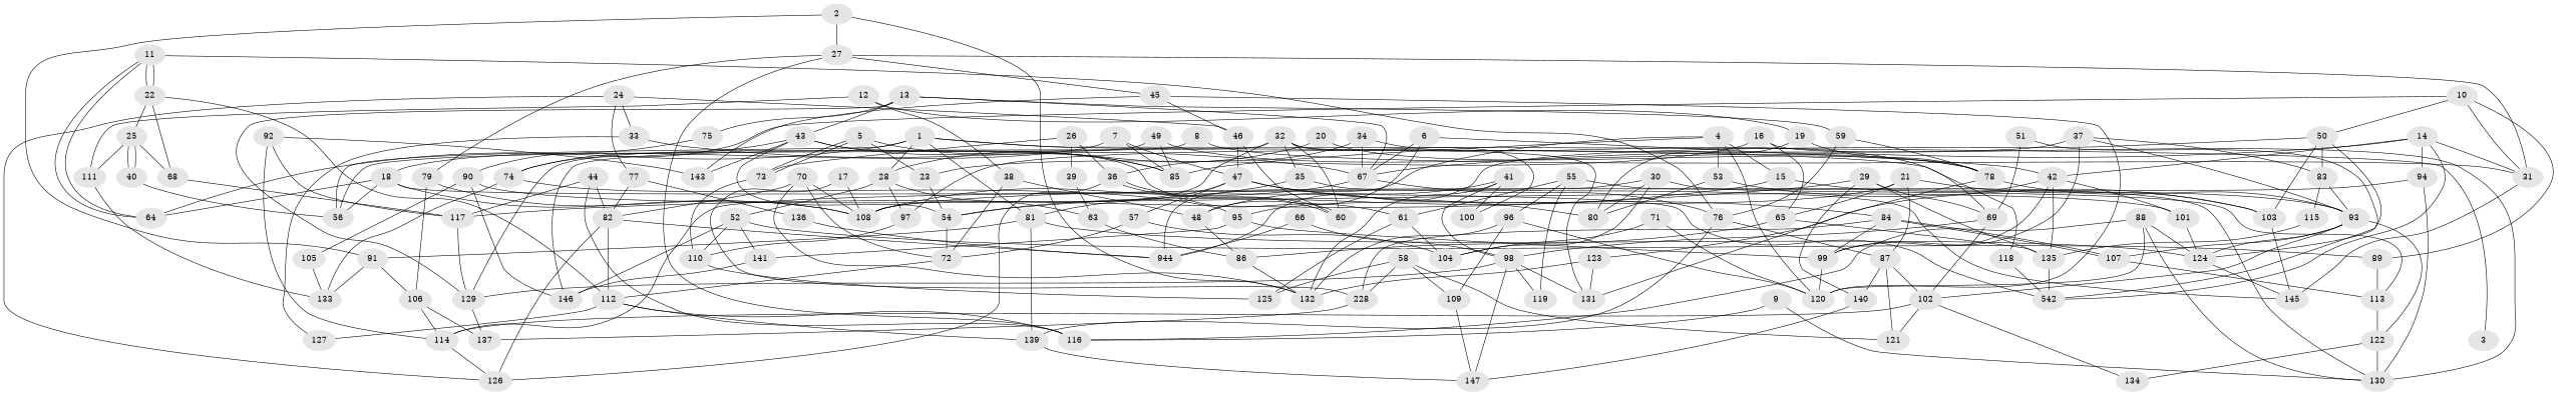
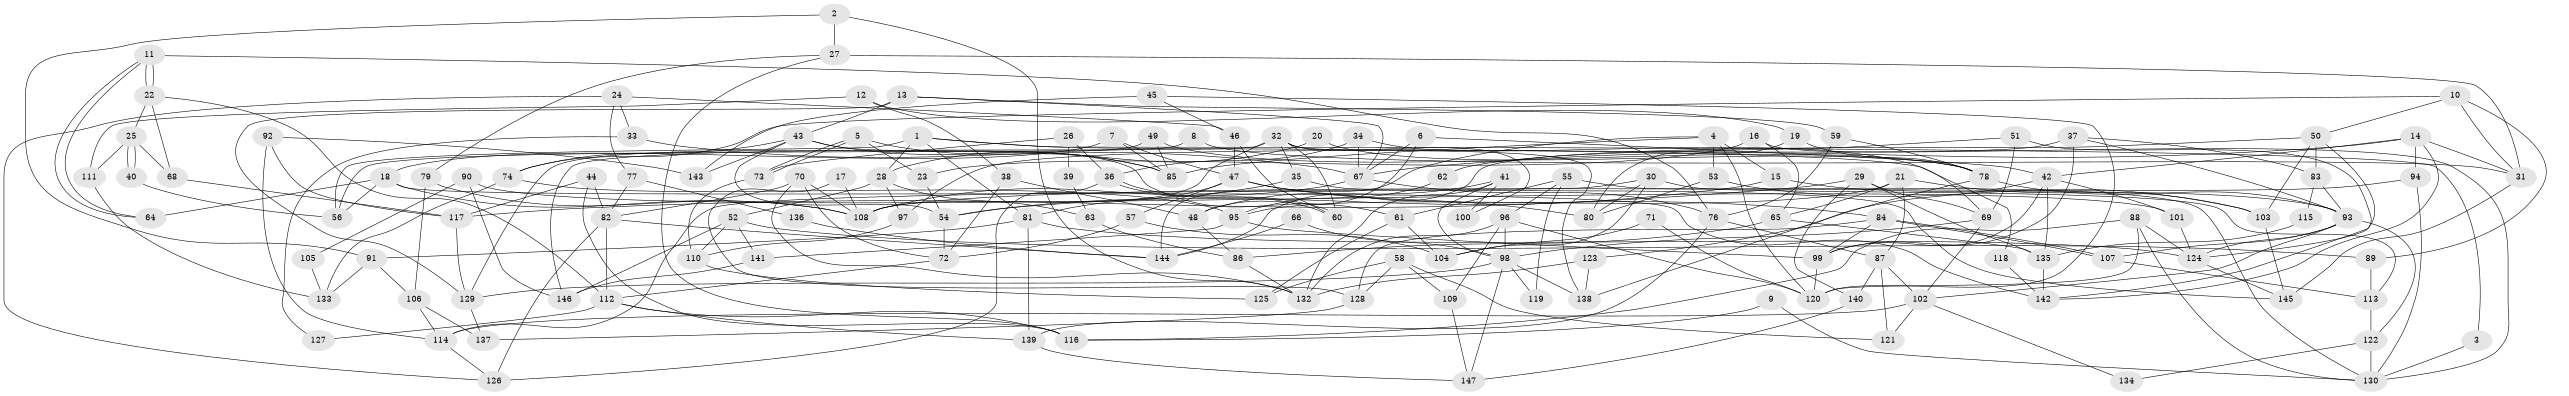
  graph {
    node [color=gray90 style=filled]
    1
    3
    28
    56
    64
    81
    118
    130
    52
    63
    97
    91
    124
    139
-   142 [label=542]
+   142
    2
    27
    132
    31
    116
    45
    79
    133
    106
    4
    15
    53
    85
    120
-   144 [label=944]
+   144
    54
    93
    80
    103
    5
    23
    73
    110
    6
    42
    48
    67
    135
    99
    101
    123
    86
    76
    108
    7
    18
    47
    57
    84
    8
    145
    9
    10
    50
    74
    89
    83
    95
    113
    11
    22
    25
    68
    112
    87
    12
    19
    38
    111
    78
    72
    13
    43
    59
-   75
    129
    61
    143
    90
    137
    14
    94
    102
    107
    122
    16
    65
    17
-   128 [label=228]
-   138 [label=131]
+   128
+   138
    20
    21
    140
    121
    141
    40
    117
    127
    24
    33
    46
    77
    126
    60
    82
    136
    26
    36
    39
    146
    29
    69
    98
    147
    30
    104
    114
    32
    35
    100
    34
    37
    115
    41
    119
    125
    44
    49
    51
+   62
    55
    96
    109
    58
    66
    134
    70
    71
    105
    88
    92
    1 -- 3
    1 -- 28
    1 -- 56
-   1 -- 64
    1 -- 81
    1 -- 118
+   3 -- 130
    28 -- 52
    28 -- 63
    28 -- 97
    81 -- 91
    81 -- 124
    81 -- 139
    118 -- 142
    52 -- 110
    52 -- 89
    52 -- 141
    52 -- 146
    63 -- 86
    97 -- 110
    91 -- 133
    91 -- 106
    124 -- 145
    139 -- 147
    2 -- 91
    2 -- 27
    2 -- 132
    27 -- 31
    27 -- 116
-   27 -- 45
    27 -- 79
    31 -- 145
    45 -- 120
    45 -- 143
    45 -- 46
    79 -- 106
    79 -- 108
    106 -- 137
    106 -- 114
    4 -- 15
    4 -- 53
    4 -- 85
    4 -- 120
    4 -- 144
    15 -- 54
    15 -- 93
    53 -- 80
    53 -- 103
    54 -- 72
    93 -- 124
    93 -- 102
    93 -- 107
    93 -- 122
    103 -- 145
    5 -- 85
    5 -- 23
    5 -- 73
    5 -- 73
    23 -- 54
    73 -- 110
    110 -- 125
    6 -- 42
    6 -- 48
    6 -- 67
    42 -- 135
    42 -- 99
    42 -- 101
    42 -- 123
    48 -- 86
    67 -- 76
    67 -- 108
    135 -- 142
    99 -- 120
    101 -- 124
    123 -- 132
    123 -- 138
    86 -- 132
    76 -- 139
    76 -- 87
    7 -- 85
    7 -- 18
    7 -- 47
    18 -- 56
    18 -- 64
    18 -- 142
    18 -- 108
    47 -- 81
    47 -- 80
    47 -- 57
    47 -- 84
    57 -- 72
    57 -- 104
    84 -- 99
    84 -- 107
    84 -- 107
    84 -- 128
    8 -- 56
    8 -- 31
    9 -- 130
    9 -- 116
    10 -- 31
    10 -- 50
    10 -- 74
    10 -- 89
    50 -- 124
    50 -- 144
    50 -- 103
    50 -- 83
    74 -- 133
    74 -- 95
    89 -- 113
    83 -- 93
    83 -- 115
    95 -- 99
    95 -- 141
    113 -- 122
    11 -- 64
    11 -- 64
    11 -- 76
    11 -- 22
    11 -- 22
    22 -- 25
    22 -- 68
    22 -- 112
    25 -- 68
    25 -- 111
    25 -- 40
    25 -- 40
    68 -- 117
    112 -- 139
    112 -- 116
    112 -- 127
    87 -- 102
    87 -- 140
    87 -- 121
    12 -- 19
    12 -- 38
    12 -- 111
    19 -- 80
    19 -- 78
    38 -- 48
    38 -- 72
    111 -- 133
    78 -- 93
    78 -- 138
    72 -- 112
    13 -- 67
    13 -- 43
    13 -- 59
-   13 -- 75
    13 -- 129
    43 -- 85
    43 -- 54
    43 -- 74
    43 -- 61
    43 -- 143
    59 -- 76
    59 -- 78
-   75 -- 90
    129 -- 137
    61 -- 104
    61 -- 125
    90 -- 101
    90 -- 146
    90 -- 105
    14 -- 142
    14 -- 31
    14 -- 42
    14 -- 67
    14 -- 94
    94 -- 130
    94 -- 108
    102 -- 121
    102 -- 114
    102 -- 134
    107 -- 113
    122 -- 130
    122 -- 134
    16 -- 130
    16 -- 23
    16 -- 65
    65 -- 135
    65 -- 86
    17 -- 108
    17 -- 128
    128 -- 137
    20 -- 28
    20 -- 78
    21 -- 103
    21 -- 95
    21 -- 87
    21 -- 65
    140 -- 147
    141 -- 146
    40 -- 56
    117 -- 129
    24 -- 33
    24 -- 46
    24 -- 77
    24 -- 126
    33 -- 67
    33 -- 127
    46 -- 47
    46 -- 60
    77 -- 82
    77 -- 136
    82 -- 144
    82 -- 112
    82 -- 126
    136 -- 144
    26 -- 73
    26 -- 36
    26 -- 39
    36 -- 126
    36 -- 60
    36 -- 60
    39 -- 63
    29 -- 135
    29 -- 140
    29 -- 117
    29 -- 69
    69 -- 102
    69 -- 98
    98 -- 129
    98 -- 138
    98 -- 147
    98 -- 119
    30 -- 80
    30 -- 113
    30 -- 104
    30 -- 114
    114 -- 126
    32 -- 108
    32 -- 138
    32 -- 60
    32 -- 146
    32 -- 35
    32 -- 100
    35 -- 54
    35 -- 145
    34 -- 67
    34 -- 36
    34 -- 69
    37 -- 97
    37 -- 93
    37 -- 99
    37 -- 83
    115 -- 135
    41 -- 132
    41 -- 48
    41 -- 98
    41 -- 100
    44 -- 116
    44 -- 117
    44 -- 82
    49 -- 85
    49 -- 78
    49 -- 129
    51 -- 142
    51 -- 69
+   51 -- 62
+   62 -- 95
    55 -- 130
    55 -- 61
    55 -- 119
    55 -- 96
    96 -- 132
    96 -- 120
+   96 -- 98
    96 -- 109
    109 -- 147
    58 -- 128
    58 -- 121
    58 -- 125
    58 -- 109
    66 -- 144
    66 -- 98
    70 -- 132
    70 -- 108
    70 -- 72
    70 -- 82
    71 -- 120
    71 -- 104
    105 -- 133
    88 -- 130
    88 -- 124
    88 -- 116
    88 -- 120
    92 -- 143
    92 -- 117
    92 -- 114
  }
